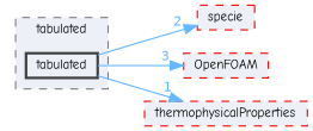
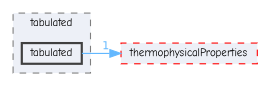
  digraph {
    compound=true
    fontname="Comic Neue"
    rankdir=LR
    node [color=red fillcolor="#edf0f7" fontname="Comic Neue" fontsize=10 shape=box style="filled,dashed"]
    edge [color=steelblue1 fontcolor=steelblue1 fontname="Comic Neue" fontsize=10 labeldistance=1.5 labelfontname=Helvetica labelfontsize=10]
    n1 [color=grey25 height=0.2 label=tabulated style="filled,bold" width=0.4]
-   n2 [height=0.2 label=specie width=0.4]
-   n3 [height=0.2 label=OpenFOAM width=0.4]
    n4 [height=0.2 label=thermophysicalProperties width=0.4]
    subgraph cluster_1 {
      bgcolor="#edf0f7"
      fontsize=10
      label=tabulated
      pencolor=grey50
      style="filled,dashed"
      n1
    }
-   n1 -> n2 [headlabel=2]
-   n1 -> n3 [headlabel=3]
    n1 -> n4 [headlabel=1]
  }
